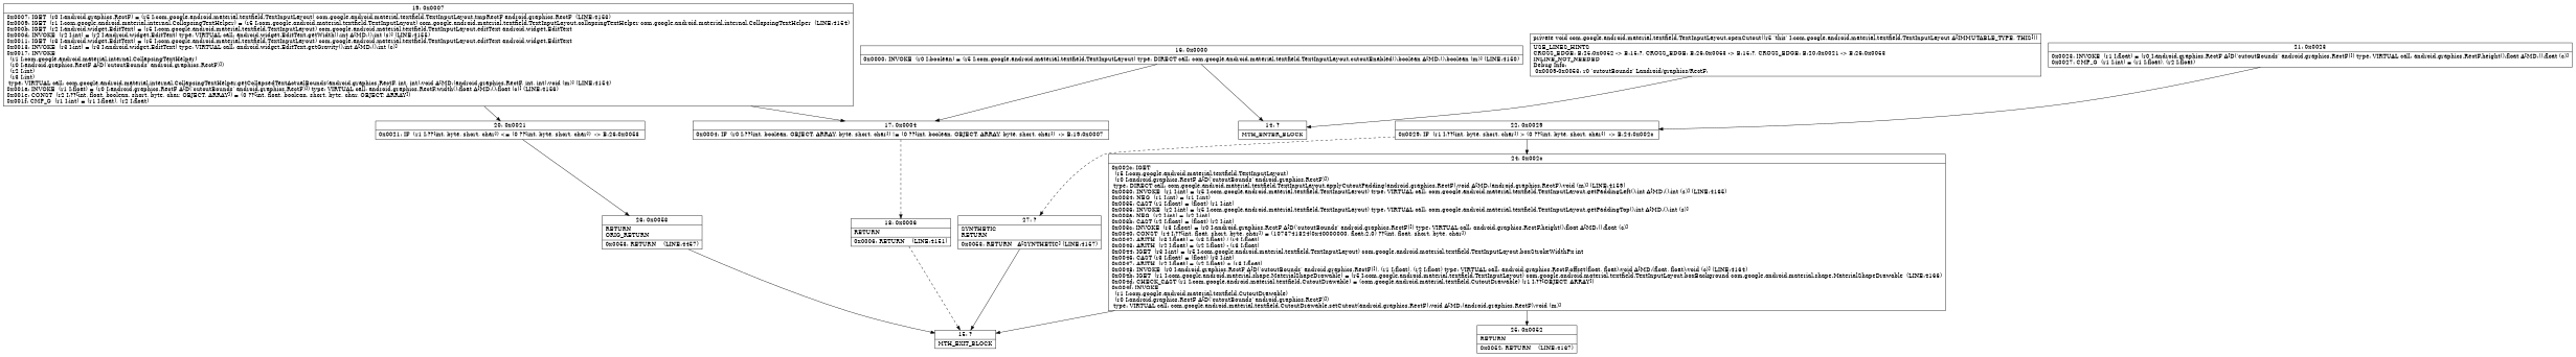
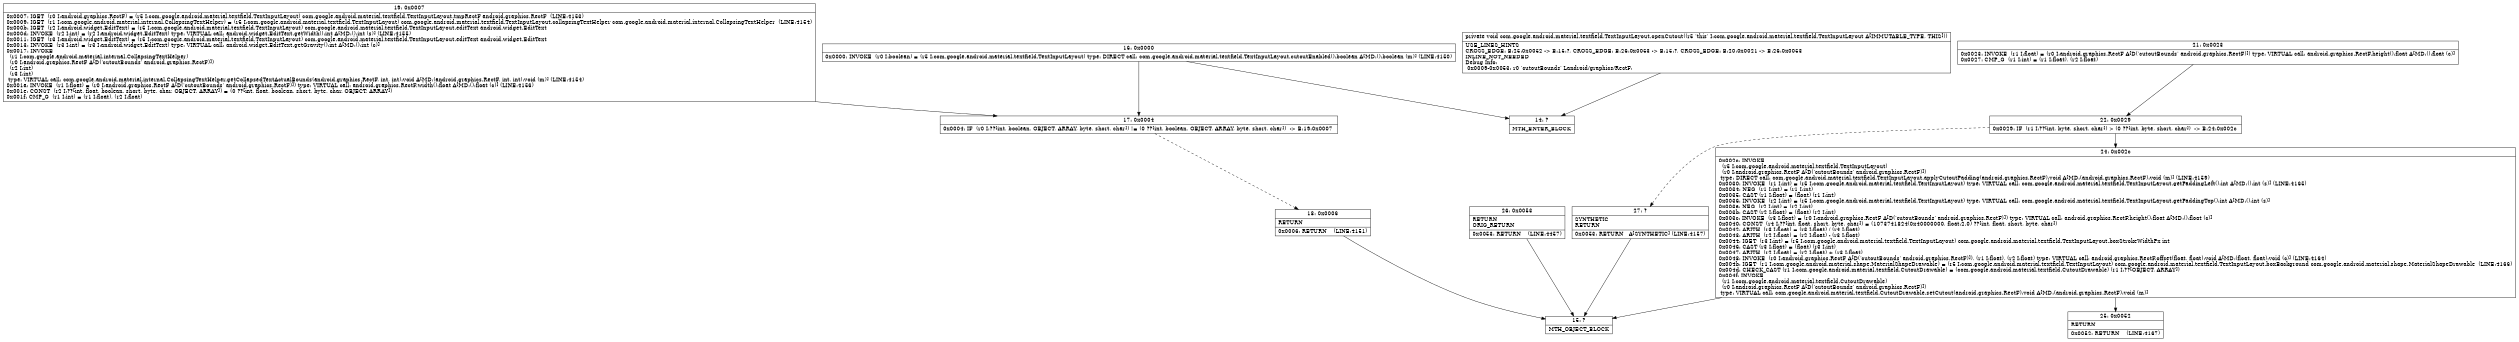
  digraph {
    node [shape=record]
    n1 [label="{14\:\ ?|MTH_ENTER_BLOCK\l}"]
    n2 [label="{16\:\ 0x0000|0x0000: INVOKE  (r0 I:boolean) = (r5 I:com.google.android.material.textfield.TextInputLayout) type: DIRECT call: com.google.android.material.textfield.TextInputLayout.cutoutEnabled():boolean A[MD:():boolean (m)] (LINE:4150)\l}"]
    n3 [label="{17\:\ 0x0004|0x0004: IF  (r0 I:??[int, boolean, OBJECT, ARRAY, byte, short, char]) != (0 ??[int, boolean, OBJECT, ARRAY, byte, short, char])  \-\> B:19:0x0007 \l}"]
    n4 [label="{18\:\ 0x0006|RETURN\l|0x0006: RETURN    (LINE:4151)\l}"]
-   n5 [label="{15\:\ ?|MTH_EXIT_BLOCK\l}"]
+   n5 [label="{15\:\ ?|MTH_OBJECT_BLOCK\l}"]
    n6 [label="{19\:\ 0x0007|0x0007: IGET  (r0 I:android.graphics.RectF) = (r5 I:com.google.android.material.textfield.TextInputLayout) com.google.android.material.textfield.TextInputLayout.tmpRectF android.graphics.RectF  (LINE:4153)\l0x0009: IGET  (r1 I:com.google.android.material.internal.CollapsingTextHelper) = (r5 I:com.google.android.material.textfield.TextInputLayout) com.google.android.material.textfield.TextInputLayout.collapsingTextHelper com.google.android.material.internal.CollapsingTextHelper  (LINE:4154)\l0x000b: IGET  (r2 I:android.widget.EditText) = (r5 I:com.google.android.material.textfield.TextInputLayout) com.google.android.material.textfield.TextInputLayout.editText android.widget.EditText \l0x000d: INVOKE  (r2 I:int) = (r2 I:android.widget.EditText) type: VIRTUAL call: android.widget.EditText.getWidth():int A[MD:():int (s)] (LINE:4155)\l0x0011: IGET  (r3 I:android.widget.EditText) = (r5 I:com.google.android.material.textfield.TextInputLayout) com.google.android.material.textfield.TextInputLayout.editText android.widget.EditText \l0x0013: INVOKE  (r3 I:int) = (r3 I:android.widget.EditText) type: VIRTUAL call: android.widget.EditText.getGravity():int A[MD:():int (c)]\l0x0017: INVOKE  \l  (r1 I:com.google.android.material.internal.CollapsingTextHelper)\l  (r0 I:android.graphics.RectF A[D('cutoutBounds' android.graphics.RectF)])\l  (r2 I:int)\l  (r3 I:int)\l type: VIRTUAL call: com.google.android.material.internal.CollapsingTextHelper.getCollapsedTextActualBounds(android.graphics.RectF, int, int):void A[MD:(android.graphics.RectF, int, int):void (m)] (LINE:4154)\l0x001a: INVOKE  (r1 I:float) = (r0 I:android.graphics.RectF A[D('cutoutBounds' android.graphics.RectF)]) type: VIRTUAL call: android.graphics.RectF.width():float A[MD:():float (c)] (LINE:4156)\l0x001e: CONST  (r2 I:??[int, float, boolean, short, byte, char, OBJECT, ARRAY]) = (0 ??[int, float, boolean, short, byte, char, OBJECT, ARRAY]) \l0x001f: CMP_G  (r1 I:int) = (r1 I:float), (r2 I:float) \l}"]
-   n7 [label="{20\:\ 0x0021|0x0021: IF  (r1 I:??[int, byte, short, char]) \<= (0 ??[int, byte, short, char])  \-\> B:26:0x0053 \l}"]
    n8 [label="{26\:\ 0x0053|RETURN\lORIG_RETURN\l|0x0053: RETURN    (LINE:4457)\l}"]
    n9 [label="{21\:\ 0x0023|0x0023: INVOKE  (r1 I:float) = (r0 I:android.graphics.RectF A[D('cutoutBounds' android.graphics.RectF)]) type: VIRTUAL call: android.graphics.RectF.height():float A[MD:():float (c)]\l0x0027: CMP_G  (r1 I:int) = (r1 I:float), (r2 I:float) \l}"]
    n10 [label="{22\:\ 0x0029|0x0029: IF  (r1 I:??[int, byte, short, char]) \> (0 ??[int, byte, short, char])  \-\> B:24:0x002c \l}"]
-   n11 [label="{24\:\ 0x002c|0x002c: IGET  \l  (r5 I:com.google.android.material.textfield.TextInputLayout)\l  (r0 I:android.graphics.RectF A[D('cutoutBounds' android.graphics.RectF)])\l type: DIRECT call: com.google.android.material.textfield.TextInputLayout.applyCutoutPadding(android.graphics.RectF):void A[MD:(android.graphics.RectF):void (m)] (LINE:4159)\l0x0030: INVOKE  (r1 I:int) = (r5 I:com.google.android.material.textfield.TextInputLayout) type: VIRTUAL call: com.google.android.material.textfield.TextInputLayout.getPaddingLeft():int A[MD:():int (s)] (LINE:4165)\l0x0034: NEG  (r1 I:int) = (r1 I:int) \l0x0035: CAST (r1 I:float) = (float) (r1 I:int) \l0x0036: INVOKE  (r2 I:int) = (r5 I:com.google.android.material.textfield.TextInputLayout) type: VIRTUAL call: com.google.android.material.textfield.TextInputLayout.getPaddingTop():int A[MD:():int (s)]\l0x003a: NEG  (r2 I:int) = (r2 I:int) \l0x003b: CAST (r2 I:float) = (float) (r2 I:int) \l0x003c: INVOKE  (r3 I:float) = (r0 I:android.graphics.RectF A[D('cutoutBounds' android.graphics.RectF)]) type: VIRTUAL call: android.graphics.RectF.height():float A[MD:():float (c)]\l0x0040: CONST  (r4 I:??[int, float, short, byte, char]) = (1073741824(0x40000000, float:2.0) ??[int, float, short, byte, char]) \l0x0042: ARITH  (r3 I:float) = (r3 I:float) \/ (r4 I:float) \l0x0043: ARITH  (r2 I:float) = (r2 I:float) \- (r3 I:float) \l0x0044: IGET  (r3 I:int) = (r5 I:com.google.android.material.textfield.TextInputLayout) com.google.android.material.textfield.TextInputLayout.boxStrokeWidthPx int \l0x0046: CAST (r3 I:float) = (float) (r3 I:int) \l0x0047: ARITH  (r2 I:float) = (r2 I:float) + (r3 I:float) \l0x0048: INVOKE  (r0 I:android.graphics.RectF A[D('cutoutBounds' android.graphics.RectF)]), (r1 I:float), (r2 I:float) type: VIRTUAL call: android.graphics.RectF.offset(float, float):void A[MD:(float, float):void (c)] (LINE:4164)\l0x004b: IGET  (r1 I:com.google.android.material.shape.MaterialShapeDrawable) = (r5 I:com.google.android.material.textfield.TextInputLayout) com.google.android.material.textfield.TextInputLayout.boxBackground com.google.android.material.shape.MaterialShapeDrawable  (LINE:4166)\l0x004d: CHECK_CAST (r1 I:com.google.android.material.textfield.CutoutDrawable) = (com.google.android.material.textfield.CutoutDrawable) (r1 I:??[OBJECT, ARRAY]) \l0x004f: INVOKE  \l  (r1 I:com.google.android.material.textfield.CutoutDrawable)\l  (r0 I:android.graphics.RectF A[D('cutoutBounds' android.graphics.RectF)])\l type: VIRTUAL call: com.google.android.material.textfield.CutoutDrawable.setCutout(android.graphics.RectF):void A[MD:(android.graphics.RectF):void (m)]\l}"]
+   n11 [label="{24\:\ 0x002c|0x002c: INVOKE  \l  (r5 I:com.google.android.material.textfield.TextInputLayout)\l  (r0 I:android.graphics.RectF A[D('cutoutBounds' android.graphics.RectF)])\l type: DIRECT call: com.google.android.material.textfield.TextInputLayout.applyCutoutPadding(android.graphics.RectF):void A[MD:(android.graphics.RectF):void (m)] (LINE:4159)\l0x0030: INVOKE  (r1 I:int) = (r5 I:com.google.android.material.textfield.TextInputLayout) type: VIRTUAL call: com.google.android.material.textfield.TextInputLayout.getPaddingLeft():int A[MD:():int (s)] (LINE:4165)\l0x0034: NEG  (r1 I:int) = (r1 I:int) \l0x0035: CAST (r1 I:float) = (float) (r1 I:int) \l0x0036: INVOKE  (r2 I:int) = (r5 I:com.google.android.material.textfield.TextInputLayout) type: VIRTUAL call: com.google.android.material.textfield.TextInputLayout.getPaddingTop():int A[MD:():int (s)]\l0x003a: NEG  (r2 I:int) = (r2 I:int) \l0x003b: CAST (r2 I:float) = (float) (r2 I:int) \l0x003c: INVOKE  (r3 I:float) = (r0 I:android.graphics.RectF A[D('cutoutBounds' android.graphics.RectF)]) type: VIRTUAL call: android.graphics.RectF.height():float A[MD:():float (c)]\l0x0040: CONST  (r4 I:??[int, float, short, byte, char]) = (1073741824(0x40000000, float:2.0) ??[int, float, short, byte, char]) \l0x0042: ARITH  (r3 I:float) = (r3 I:float) \/ (r4 I:float) \l0x0043: ARITH  (r2 I:float) = (r2 I:float) \- (r3 I:float) \l0x0044: IGET  (r3 I:int) = (r5 I:com.google.android.material.textfield.TextInputLayout) com.google.android.material.textfield.TextInputLayout.boxStrokeWidthPx int \l0x0046: CAST (r3 I:float) = (float) (r3 I:int) \l0x0047: ARITH  (r2 I:float) = (r2 I:float) + (r3 I:float) \l0x0048: INVOKE  (r0 I:android.graphics.RectF A[D('cutoutBounds' android.graphics.RectF)]), (r1 I:float), (r2 I:float) type: VIRTUAL call: android.graphics.RectF.offset(float, float):void A[MD:(float, float):void (c)] (LINE:4164)\l0x004b: IGET  (r1 I:com.google.android.material.shape.MaterialShapeDrawable) = (r5 I:com.google.android.material.textfield.TextInputLayout) com.google.android.material.textfield.TextInputLayout.boxBackground com.google.android.material.shape.MaterialShapeDrawable  (LINE:4166)\l0x004d: CHECK_CAST (r1 I:com.google.android.material.textfield.CutoutDrawable) = (com.google.android.material.textfield.CutoutDrawable) (r1 I:??[OBJECT, ARRAY]) \l0x004f: INVOKE  \l  (r1 I:com.google.android.material.textfield.CutoutDrawable)\l  (r0 I:android.graphics.RectF A[D('cutoutBounds' android.graphics.RectF)])\l type: VIRTUAL call: com.google.android.material.textfield.CutoutDrawable.setCutout(android.graphics.RectF):void A[MD:(android.graphics.RectF):void (m)]\l}"]
    n12 [label="{27\:\ ?|SYNTHETIC\lRETURN\l|0x0053: RETURN   A[SYNTHETIC] (LINE:4157)\l}"]
    n13 [label="{25\:\ 0x0052|RETURN\l|0x0052: RETURN    (LINE:4167)\l}"]
    n14 [label="{private void com.google.android.material.textfield.TextInputLayout.openCutout((r5 'this' I:com.google.android.material.textfield.TextInputLayout A[IMMUTABLE_TYPE, THIS]))  | USE_LINES_HINTS\lCROSS_EDGE: B:25:0x0052 \-\> B:15:?, CROSS_EDGE: B:26:0x0053 \-\> B:15:?, CROSS_EDGE: B:20:0x0021 \-\> B:26:0x0053\lINLINE_NOT_NEEDED\lDebug Info:\l  0x0009\-0x0053: r0 'cutoutBounds' Landroid\/graphics\/RectF;\l}"]
    n2 -> n1
    n2 -> n3
    n3 -> n4 [style=dashed]
-   n4 -> n5 [style=dashed]
+   n4 -> n5
    n6 -> n3
-   n6 -> n7
-   n7 -> n8
    n8 -> n5
    n9 -> n10
    n10 -> n11
    n10 -> n12 [style=dashed]
    n11 -> n5
    n11 -> n13
    n12 -> n5
    n14 -> n1
  }
